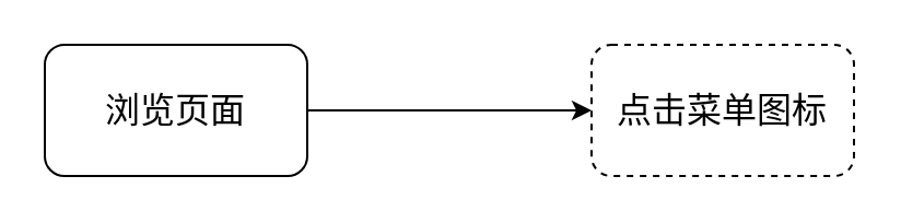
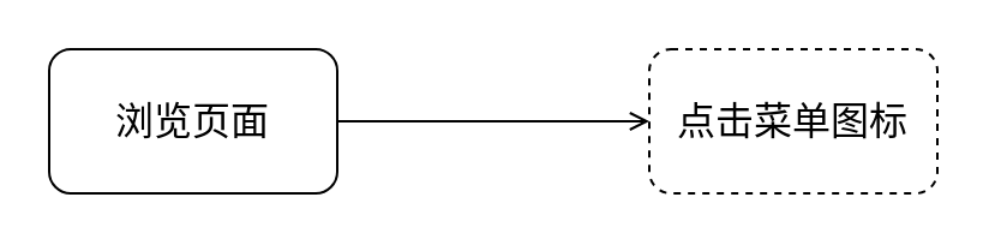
  <mxCell id="0" />
  <mxCell id="1" parent="0" />
- <mxCell id="2" style="edgeStyle=orthogonalEdgeStyle;rounded=0;orthogonalLoop=1;jettySize=auto;html=1;exitX=1;exitY=0.5;exitDx=0;exitDy=0;entryX=0;entryY=0.5;entryDx=0;entryDy=0;" edge="1" parent="1" source="3" target="4"><mxGeometry relative="1" as="geometry" /></mxCell>
+ <mxCell id="2" style="edgeStyle=orthogonalEdgeStyle;rounded=0;orthogonalLoop=1;jettySize=auto;html=1;exitX=1;exitY=0.5;exitDx=0;exitDy=0;entryX=0;entryY=0.5;entryDx=0;entryDy=0;endArrow=open;" edge="1" parent="1" source="3" target="4"><mxGeometry relative="1" as="geometry" /></mxCell>
  <mxCell id="3" value="&lt;font style=&quot;font-size: 16px;&quot;&gt;浏览页面&lt;/font&gt;" style="rounded=1;whiteSpace=wrap;html=1;" vertex="1" parent="1"><mxGeometry x="20" y="20" width="120" height="60" as="geometry" /></mxCell>
  <mxCell id="4" value="&lt;font style=&quot;font-size: 16px;&quot;&gt;点击菜单图标&lt;/font&gt;" style="rounded=1;whiteSpace=wrap;html=1;dashed=1;" vertex="1" parent="1"><mxGeometry x="270" y="20" width="120" height="60" as="geometry" /></mxCell>
